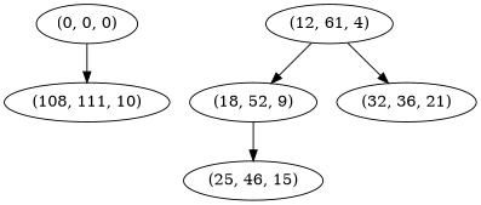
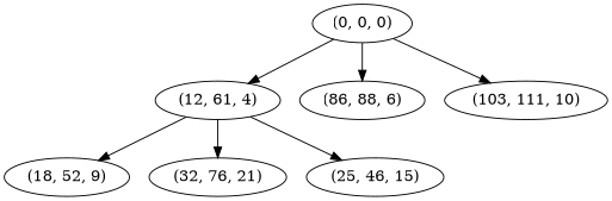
  digraph {
    "(0, 0, 0)"
    "(12, 61, 4)"
-   "(103, 111, 10)" [label="(108, 111, 10)"]
+   "(86, 88, 6)"
+   "(103, 111, 10)"
    "(18, 52, 9)"
-   "(32, 36, 21)"
+   "(32, 36, 21)" [label="(32, 76, 21)"]
    "(25, 46, 15)"
+   "(0, 0, 0)" -> "(12, 61, 4)"
+   "(0, 0, 0)" -> "(86, 88, 6)"
    "(0, 0, 0)" -> "(103, 111, 10)"
    "(12, 61, 4)" -> "(18, 52, 9)"
    "(12, 61, 4)" -> "(32, 36, 21)"
-   "(18, 52, 9)" -> "(25, 46, 15)"
+   "(12, 61, 4)" -> "(25, 46, 15)"
  }
